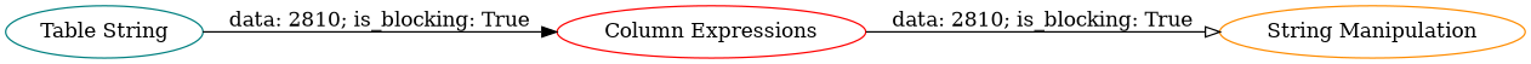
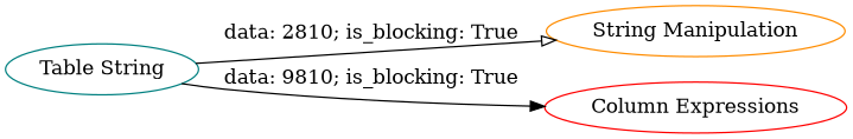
  digraph {
    rankdir=LR
    n1 [color=teal label="Table String"]
    n2 [color=darkorange label="String Manipulation"]
    n3 [color=red label="Column Expressions"]
-   n3 -> n2 [arrowhead=onormal label="data: 2810; is_blocking: True"]
-   n1 -> n3 [arrowhead=normal label="data: 2810; is_blocking: True"]
+   n1 -> n2 [arrowhead=onormal label="data: 2810; is_blocking: True"]
+   n1 -> n3 [arrowhead=normal label="data: 9810; is_blocking: True"]
  }
